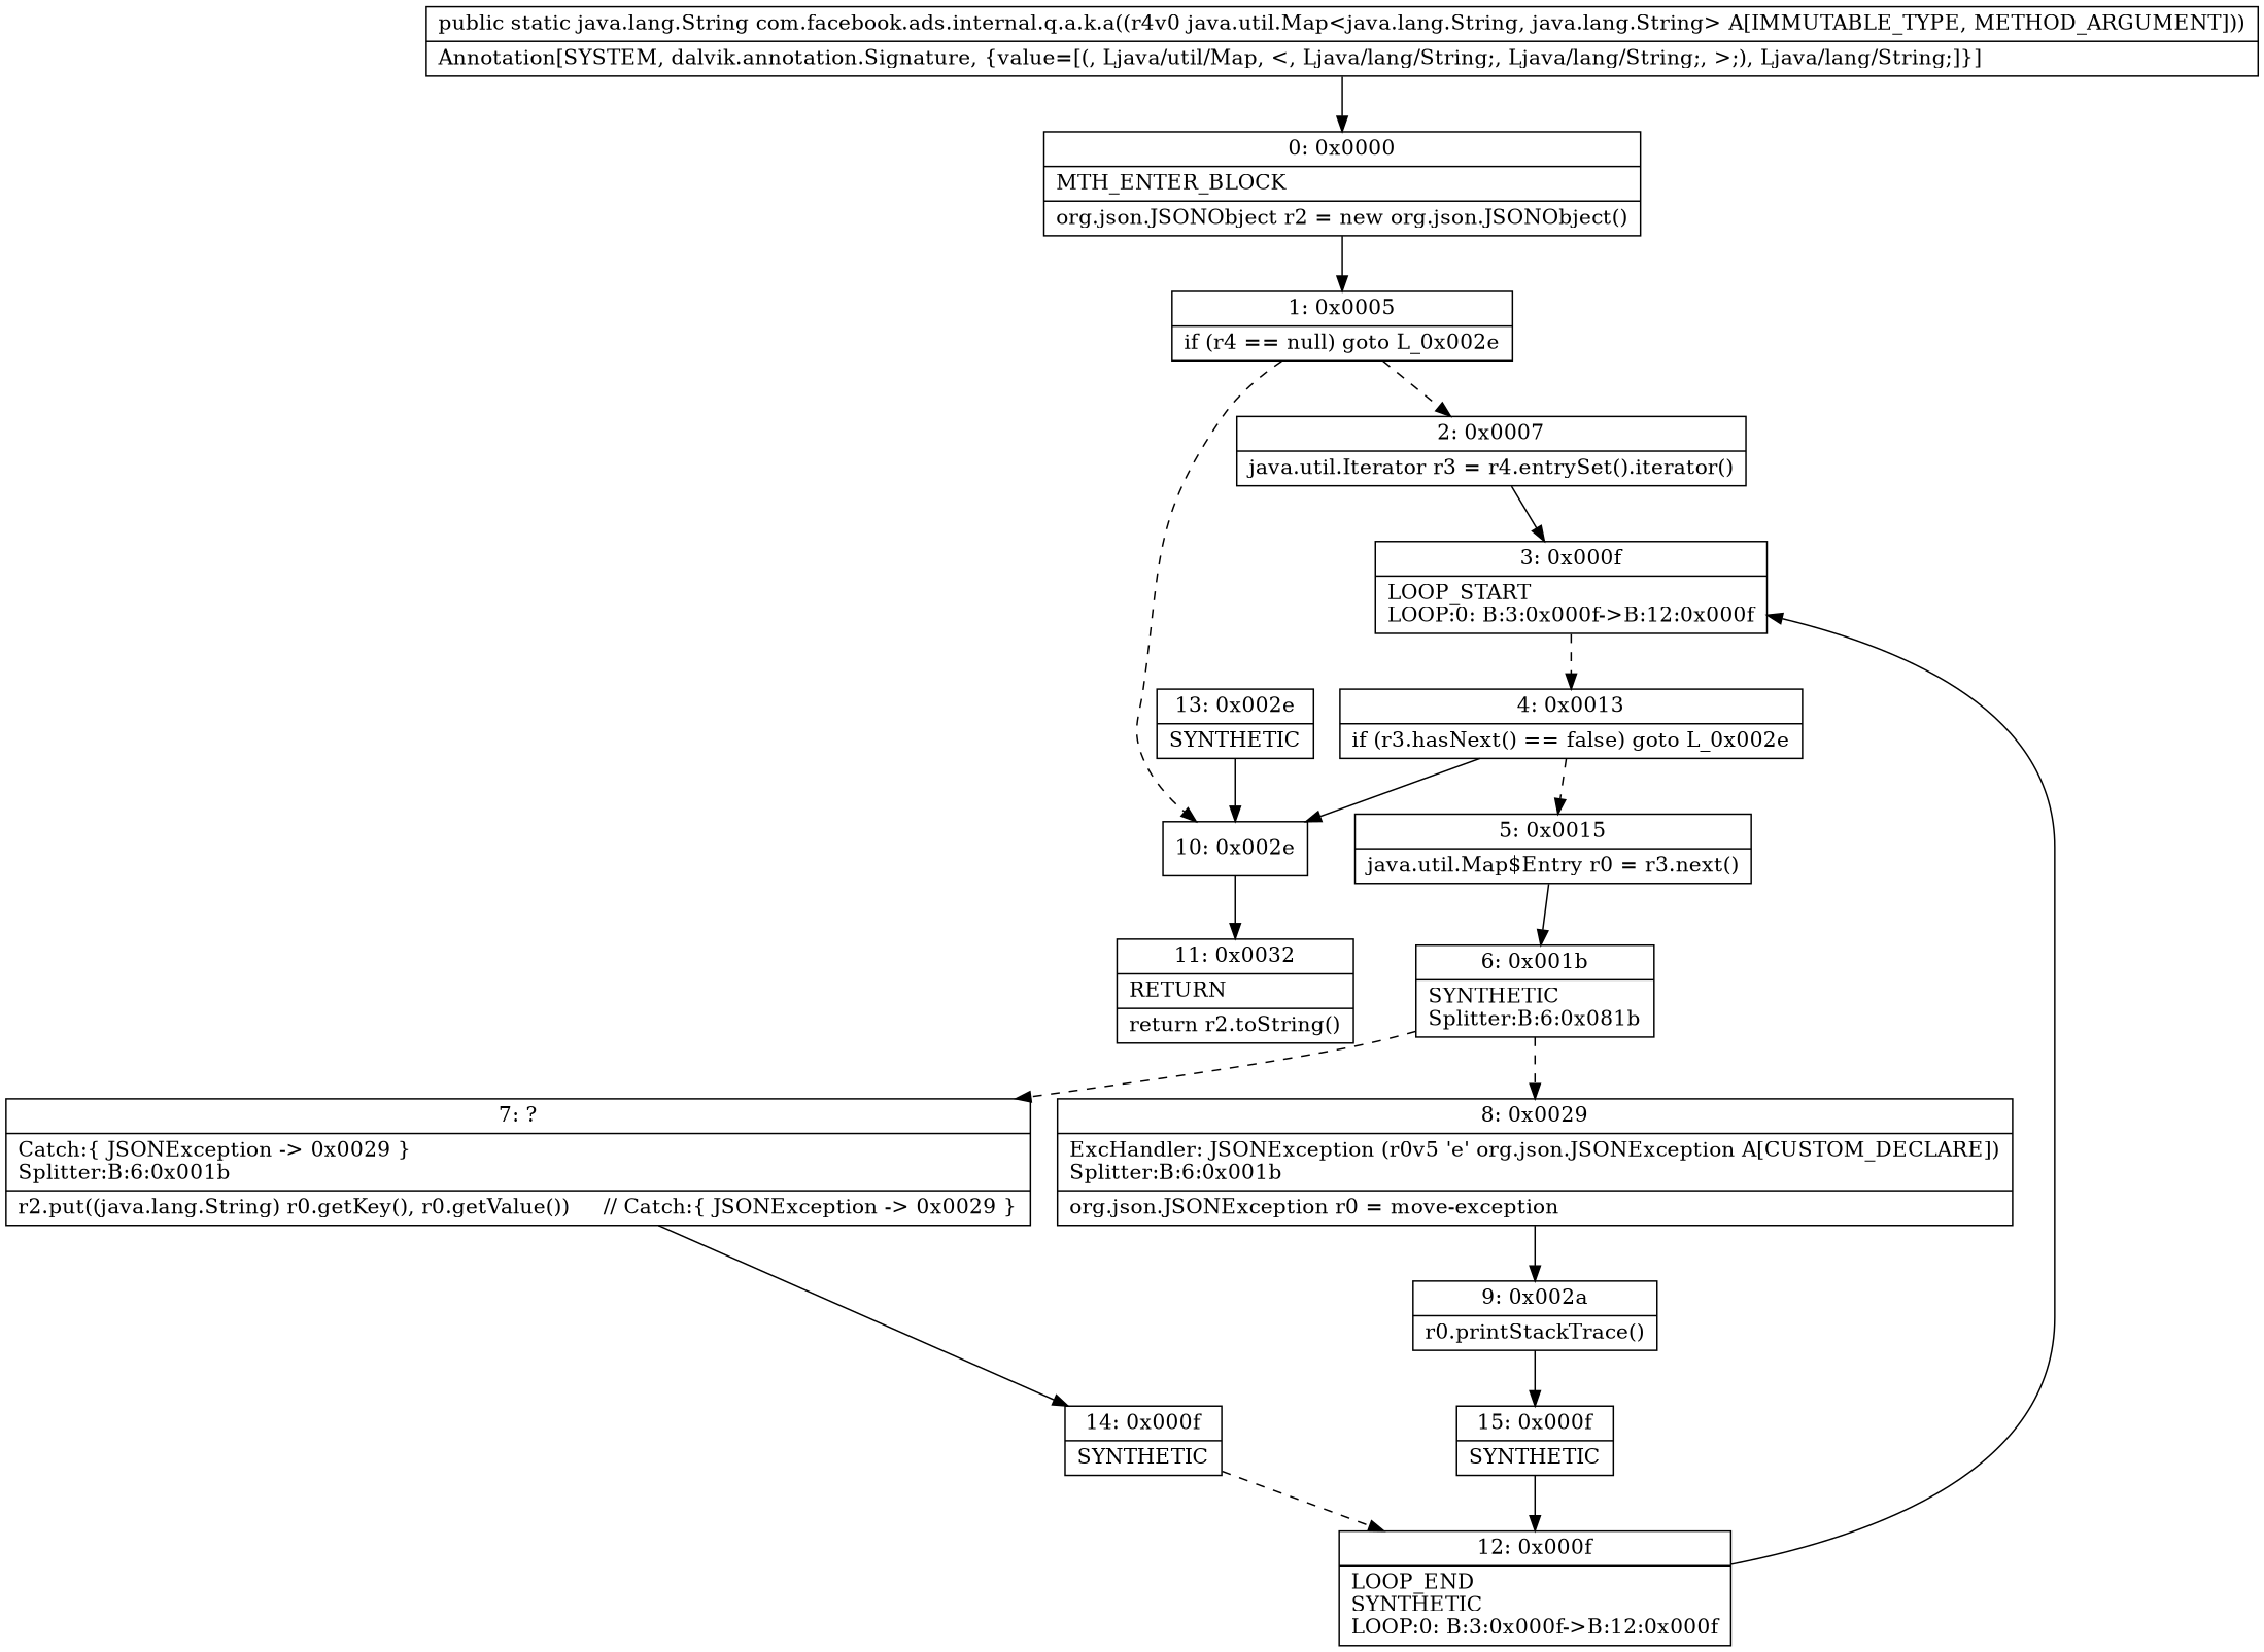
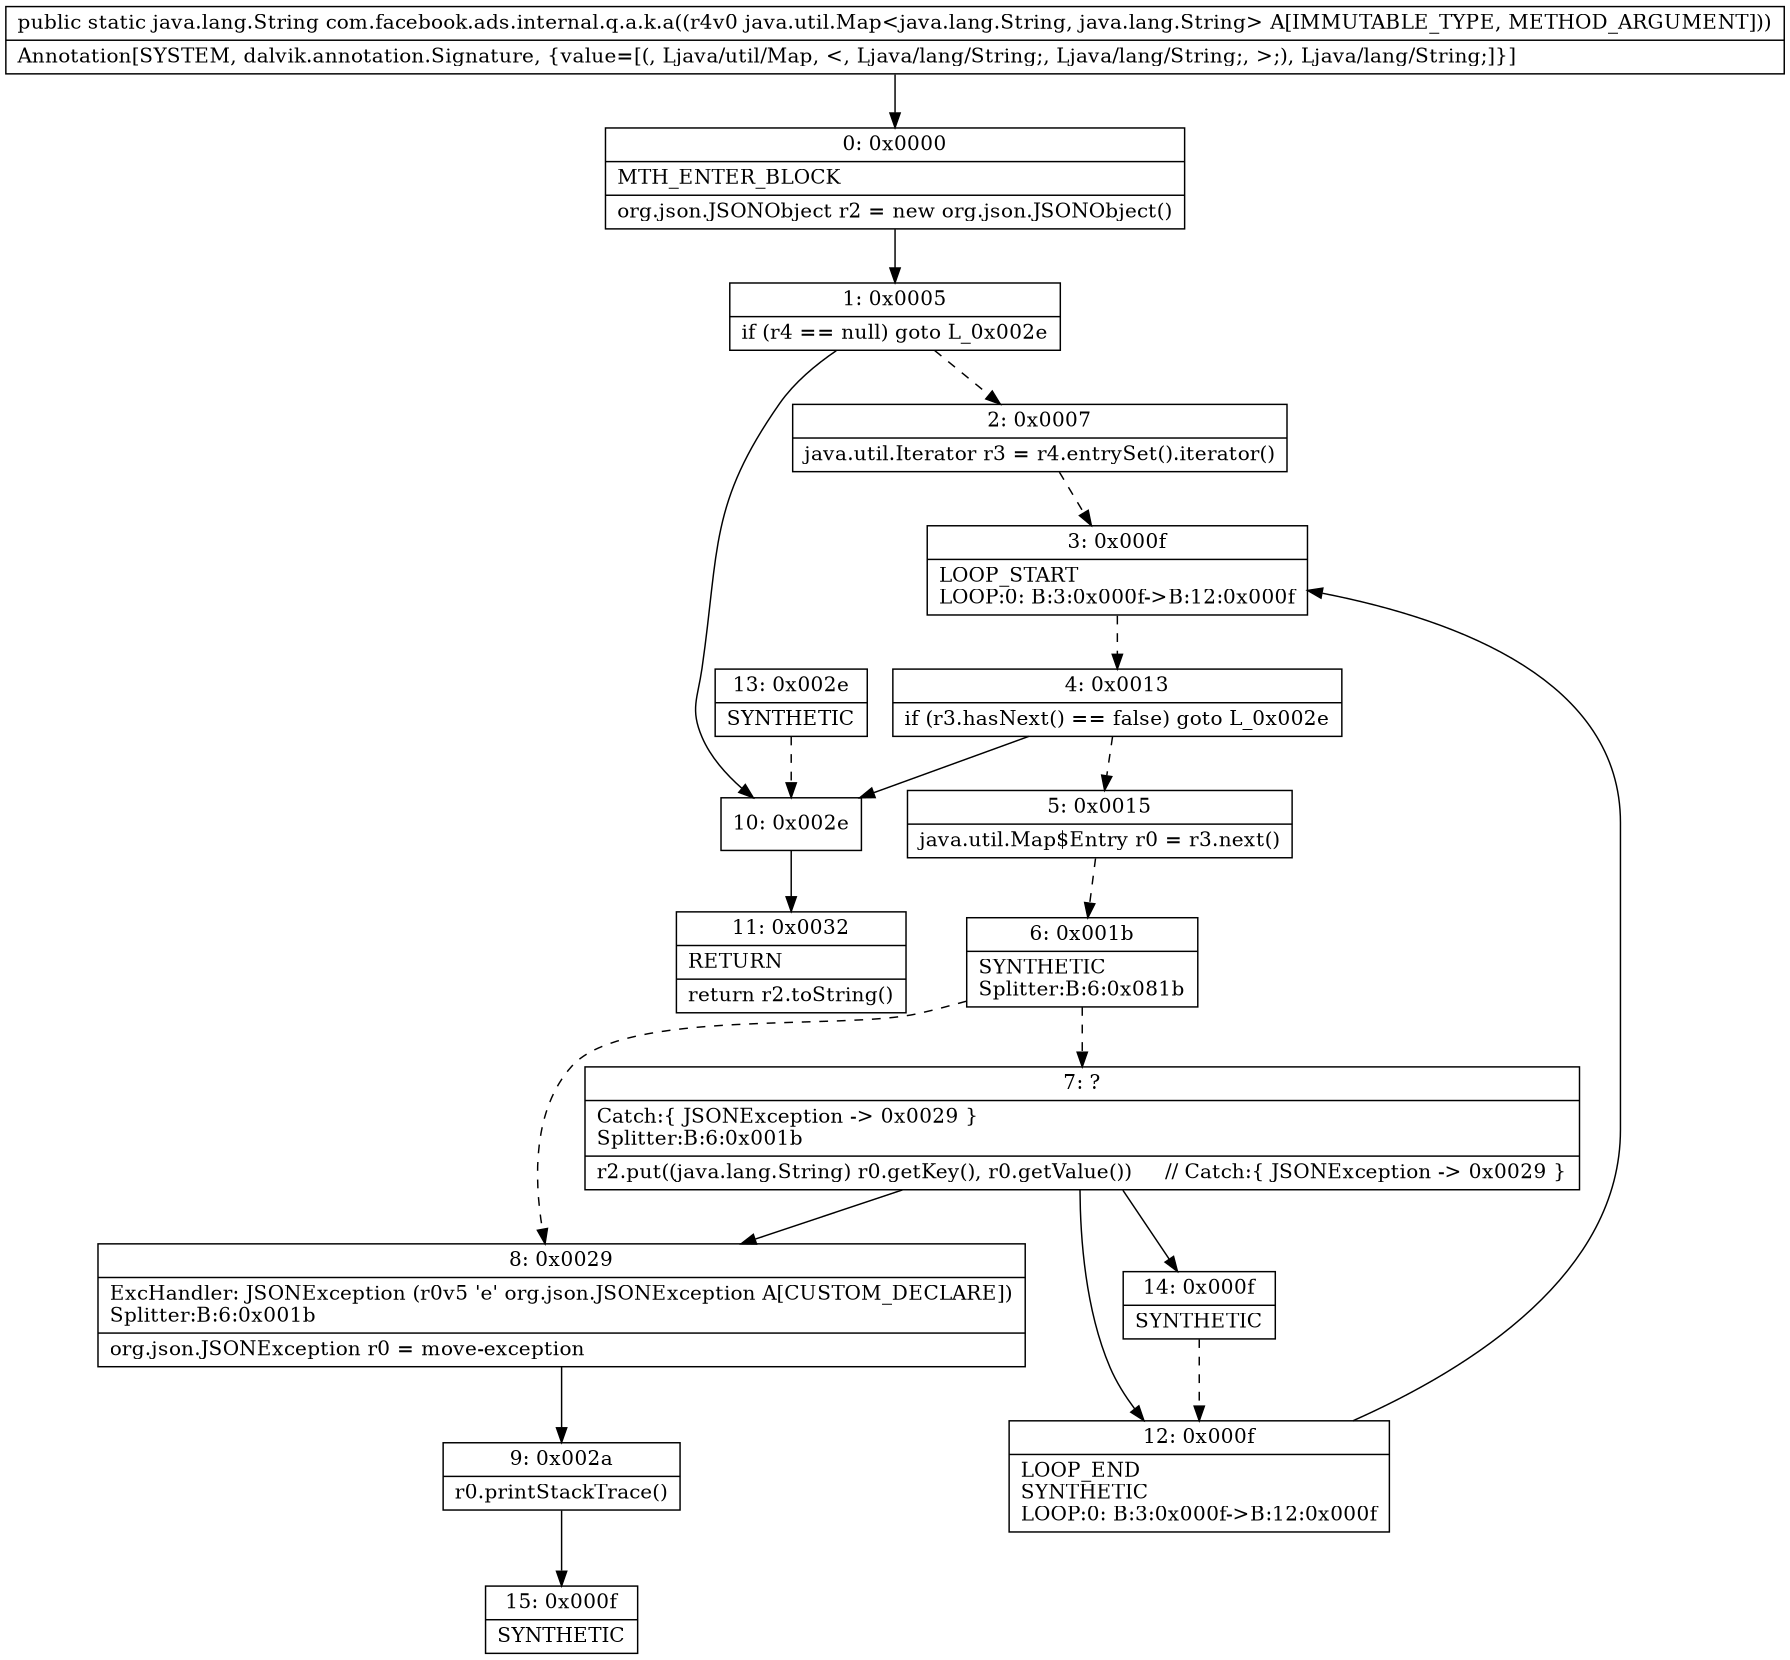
  digraph {
    node [shape=record]
    n1 [label="{0\:\ 0x0000|MTH_ENTER_BLOCK\l|org.json.JSONObject r2 = new org.json.JSONObject()\l}"]
    n2 [label="{1\:\ 0x0005|if (r4 == null) goto L_0x002e\l}"]
    n3 [label="{2\:\ 0x0007|java.util.Iterator r3 = r4.entrySet().iterator()\l}"]
    n4 [label="{10\:\ 0x002e}"]
    n5 [label="{3\:\ 0x000f|LOOP_START\lLOOP:0: B:3:0x000f\-\>B:12:0x000f\l}"]
    n6 [label="{11\:\ 0x0032|RETURN\l|return r2.toString()\l}"]
    n7 [label="{4\:\ 0x0013|if (r3.hasNext() == false) goto L_0x002e\l}"]
    n8 [label="{5\:\ 0x0015|java.util.Map$Entry r0 = r3.next()\l}"]
    n9 [label="{6\:\ 0x001b|SYNTHETIC\lSplitter:B:6:0x081b\l}"]
    n10 [label="{13\:\ 0x002e|SYNTHETIC\l}"]
    n11 [label="{7\:\ ?|Catch:\{ JSONException \-\> 0x0029 \}\lSplitter:B:6:0x001b\l|r2.put((java.lang.String) r0.getKey(), r0.getValue())     \/\/ Catch:\{ JSONException \-\> 0x0029 \}\l}"]
    n12 [label="{8\:\ 0x0029|ExcHandler: JSONException (r0v5 'e' org.json.JSONException A[CUSTOM_DECLARE])\lSplitter:B:6:0x001b\l|org.json.JSONException r0 = move\-exception\l}"]
    n13 [label="{14\:\ 0x000f|SYNTHETIC\l}"]
    n14 [label="{9\:\ 0x002a|r0.printStackTrace()\l}"]
    n15 [label="{12\:\ 0x000f|LOOP_END\lSYNTHETIC\lLOOP:0: B:3:0x000f\-\>B:12:0x000f\l}"]
    n16 [label="{15\:\ 0x000f|SYNTHETIC\l}"]
    n17 [label="{public static java.lang.String com.facebook.ads.internal.q.a.k.a((r4v0 java.util.Map\<java.lang.String, java.lang.String\> A[IMMUTABLE_TYPE, METHOD_ARGUMENT]))  | Annotation[SYSTEM, dalvik.annotation.Signature, \{value=[(, Ljava\/util\/Map, \<, Ljava\/lang\/String;, Ljava\/lang\/String;, \>;), Ljava\/lang\/String;]\}]\l}"]
    n1 -> n2
    n2 -> n3 [style=dashed]
-   n2 -> n4 [style=dashed]
-   n3 -> n5
+   n2 -> n4
+   n3 -> n5 [style=dashed]
    n4 -> n6
    n5 -> n7 [style=dashed]
    n7 -> n4
    n7 -> n8 [style=dashed]
-   n8 -> n9
+   n8 -> n9 [style=dashed]
    n9 -> n11 [style=dashed]
    n9 -> n12 [style=dashed]
-   n10 -> n4
+   n10 -> n4 [style=dashed]
+   n11 -> n12
    n11 -> n13
    n12 -> n14
    n13 -> n15 [style=dashed]
    n14 -> n16
    n15 -> n5
-   n16 -> n15
+   n11 -> n15
    n17 -> n1
  }
